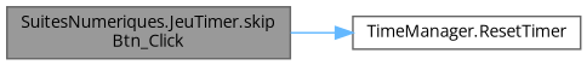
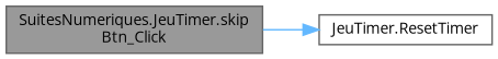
  digraph {
    rankdir=LR
    fontname="Open Sans"
    node [fontname="Open Sans" fontsize=10 shape=box style=filled]
    n1 [color=gray40 fillcolor=grey60 fontcolor=black height=0.2 label="SuitesNumeriques.JeuTimer.skip\lBtn_Click" width=0.4]
-   n2 [color=grey40 fillcolor=white height=0.2 label="TimeManager.ResetTimer" width=0.4]
+   n2 [color=grey40 fillcolor=white height=0.2 label="JeuTimer.ResetTimer" width=0.4]
    n1 -> n2 [color=steelblue1 fontname="Open Sans" fontsize=10 labelfontname=Helvetica labelfontsize=10 style=solid]
  }
